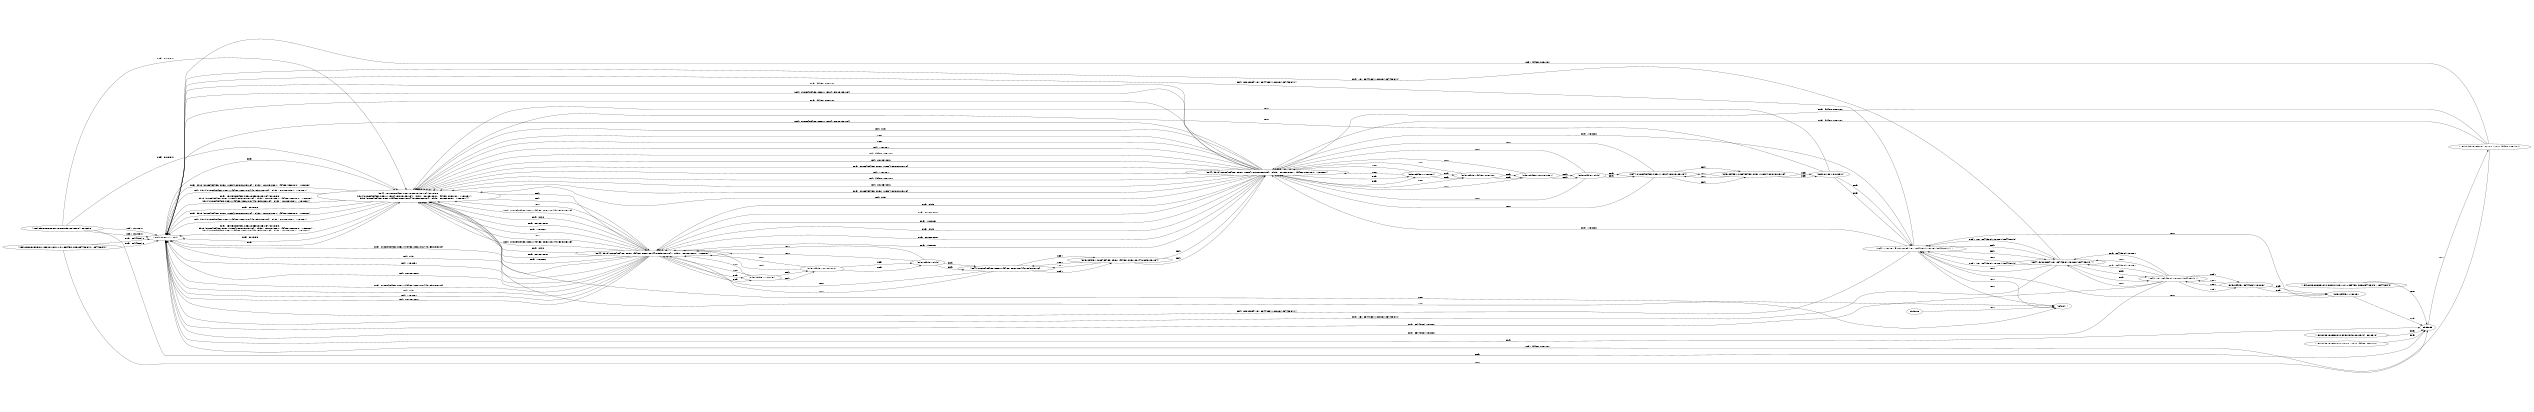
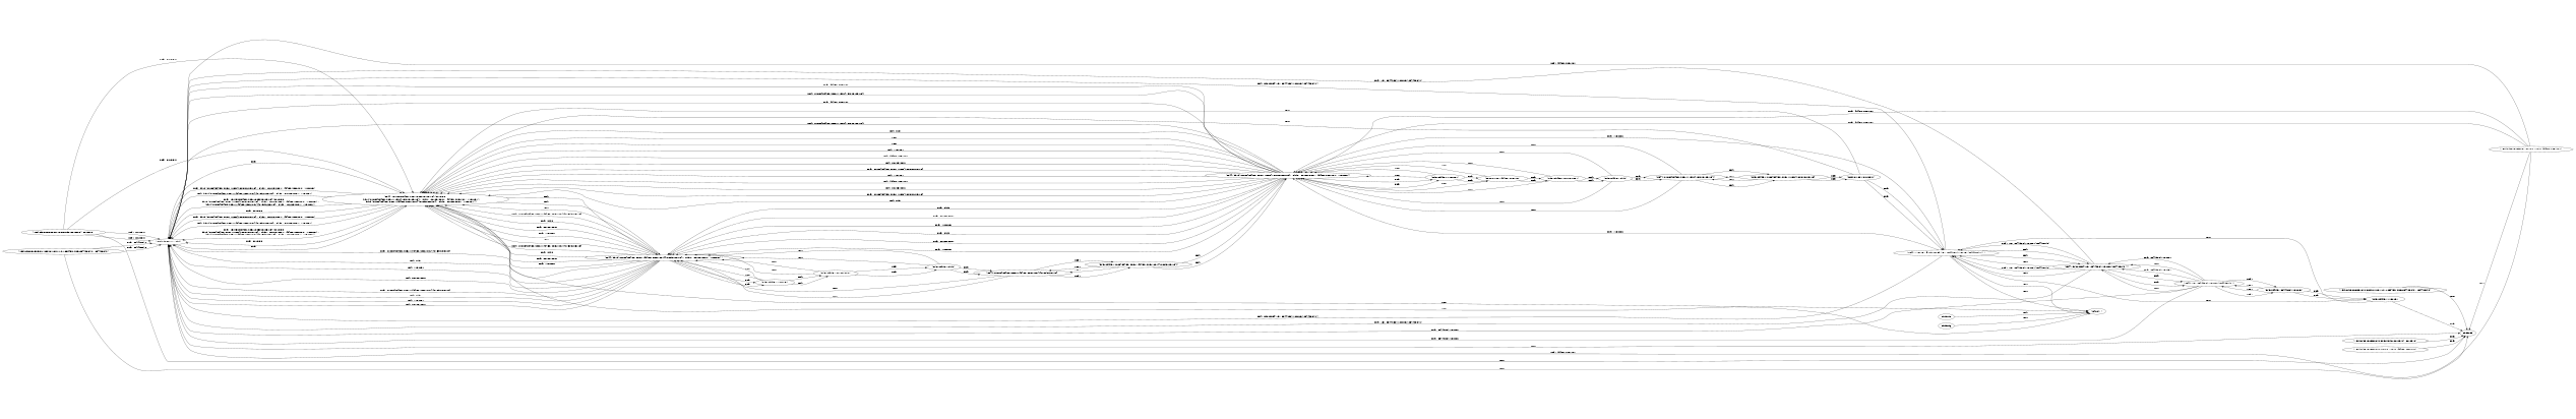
  digraph {
    fontname="DejaVu Sans Mono"
    rankdir=LR
    node [fontname="DejaVu Sans Mono"]
    edge [fontname="DejaVu Sans Mono"]
    n1 [label="(MethodReturn,void)"]
    n2 [label="(Call,requestFileSystemAccessInternal(context,\n         bind(&LocalFileSystem::resolveURLInternal, this, contextPtr, fileSystemURL, wrapper),\n         bind(&LocalFileSystem::fileSystemNotAllowedInternal, this, contextPtr, wrapper)))"]
    1000100
    n4 [label="(Block,)"]
    n5 [label="(Call,bind(&LocalFileSystem::fileSystemNotAllowedInternal, this, contextPtr, wrapper))"]
    n6 [label="(MethodParameterIn,ExecutionContext* context)"]
    n7 [label="(MethodParameterOut,ExecutionContext* context)"]
    n8 [label="(MethodParameterIn,const KURL& fileSystemURL)"]
    n9 [label="(Call,bind(&LocalFileSystem::resolveURLInternal, this, contextPtr, fileSystemURL, wrapper))"]
    n10 [label="(Identifier,wrapper)"]
    n11 [label="(MethodParameterOut,const KURL& fileSystemURL)"]
    n12 [label="(MethodParameterIn,PassOwnPtr<AsyncFileSystemCallbacks> callbacks)"]
    n13 [label="(MethodParameterOut,PassOwnPtr<AsyncFileSystemCallbacks> callbacks)"]
    n14 [label="(Call,wrapper = adoptRef(new CallbackWrapper(callbacks)))"]
    n15 [label="(Call,adoptRef(new CallbackWrapper(callbacks)))"]
    n16 [label="(Call,new CallbackWrapper(callbacks))"]
    n17 [label="(Identifier,wrapper)"]
    n18 [label="(Identifier,CallbackWrapper)"]
    n19 [label="(PassOwnPtr,context)"]
    n20 [label="(Identifier,wrapper)"]
    n21 [label="(Call,&LocalFileSystem::resolveURLInternal)"]
    n22 [label="(Identifier,LocalFileSystem::resolveURLInternal)"]
    n23 [label="(Identifier,this)"]
    n24 [label="(Identifier,contextPtr)"]
-   n25 [label="(Identifier,fileSystemURL)"]
+   n25 [label="(PassOwnPtr,fileSystemURL)"]
    n26 [label="(Call,&LocalFileSystem::fileSystemNotAllowedInternal)"]
    n27 [label="(Identifier,LocalFileSystem::fileSystemNotAllowedInternal)"]
    n28 [label="(Identifier,this)"]
    n29 [label="(Identifier,contextPtr)"]
    1000105
+   1000106
    n1 -> n2 [label="CFG: "]
    n1 -> n2 [label="CFG: "]
-   n1 -> 1000100 [label="DDG: "]
+   n1 -> 1000100 [label="AST: "]
    n2 -> n1 [label="DDG: bind(&LocalFileSystem::resolveURLInternal, this, contextPtr, fileSystemURL, wrapper)"]
    n2 -> n1 [label="DDG: bind(&LocalFileSystem::fileSystemNotAllowedInternal, this, contextPtr, wrapper)"]
    n2 -> n1 [label="DDG: requestFileSystemAccessInternal(context,\n         bind(&LocalFileSystem::resolveURLInternal, this, contextPtr, fileSystemURL, wrapper),\n         bind(&LocalFileSystem::fileSystemNotAllowedInternal, this, contextPtr, wrapper))"]
    n2 -> n1 [label="DDG: context"]
    n2 -> n1 [label="DDG: bind(&LocalFileSystem::resolveURLInternal, this, contextPtr, fileSystemURL, wrapper)"]
    n2 -> n1 [label="DDG: bind(&LocalFileSystem::fileSystemNotAllowedInternal, this, contextPtr, wrapper)"]
    n2 -> n1 [label="DDG: requestFileSystemAccessInternal(context,\n         bind(&LocalFileSystem::resolveURLInternal, this, contextPtr, fileSystemURL, wrapper),\n         bind(&LocalFileSystem::fileSystemNotAllowedInternal, this, contextPtr, wrapper))"]
    n2 -> n1 [label="DDG: context"]
    n2 -> n4 [label="AST: "]
    n2 -> n4 [label="AST: "]
    n2 -> n5 [label="CFG: "]
    n2 -> n5 [label="CFG: "]
    n5 -> n1 [label="DDG: wrapper"]
    n5 -> n1 [label="DDG: contextPtr"]
    n5 -> n1 [label="DDG: &LocalFileSystem::fileSystemNotAllowedInternal"]
    n5 -> n1 [label="DDG: this"]
    n5 -> n1 [label="DDG: wrapper"]
    n5 -> n1 [label="DDG: contextPtr"]
    n5 -> n1 [label="DDG: &LocalFileSystem::fileSystemNotAllowedInternal"]
    n5 -> n1 [label="DDG: this"]
    n5 -> n2 [label="AST: "]
    n5 -> n2 [label="DDG: &LocalFileSystem::fileSystemNotAllowedInternal"]
    n5 -> n2 [label="DDG: this"]
    n5 -> n2 [label="DDG: contextPtr"]
    n5 -> n2 [label="DDG: wrapper"]
    n5 -> n2 [label="AST: "]
    n5 -> n2 [label="DDG: &LocalFileSystem::fileSystemNotAllowedInternal"]
    n5 -> n2 [label="DDG: this"]
    n5 -> n2 [label="DDG: contextPtr"]
    n5 -> n2 [label="DDG: wrapper"]
    n5 -> n20 [label="CFG: "]
    n5 -> n20 [label="CFG: "]
    n6 -> n1 [label="DDG: context"]
    n6 -> n1 [label="DDG: context"]
    n6 -> n2 [label="DDG: context"]
    n6 -> n2 [label="DDG: context"]
-   n6 -> 1000100 [label="CFG: "]
+   n6 -> 1000100 [label="AST: "]
    n7 -> 1000100 [label="CFG: "]
    n8 -> n1 [label="DDG: fileSystemURL"]
    n8 -> n1 [label="DDG: fileSystemURL"]
-   1000100 -> n8 [label="AST: "]
+   n8 -> 1000100 [label="AST: "]
    n8 -> n9 [label="DDG: fileSystemURL"]
    n8 -> n9 [label="DDG: fileSystemURL"]
    n9 -> n1 [label="DDG: fileSystemURL"]
    n9 -> n1 [label="DDG: &LocalFileSystem::resolveURLInternal"]
    n9 -> n1 [label="DDG: fileSystemURL"]
    n9 -> n1 [label="DDG: &LocalFileSystem::resolveURLInternal"]
    n9 -> n2 [label="AST: "]
    n9 -> n2 [label="DDG: wrapper"]
    n9 -> n2 [label="DDG: fileSystemURL"]
    n9 -> n2 [label="DDG: contextPtr"]
    n9 -> n2 [label="DDG: &LocalFileSystem::resolveURLInternal"]
    n9 -> n2 [label="DDG: this"]
    n9 -> n2 [label="AST: "]
    n9 -> n2 [label="DDG: wrapper"]
    n9 -> n2 [label="DDG: fileSystemURL"]
    n9 -> n2 [label="DDG: contextPtr"]
    n9 -> n2 [label="DDG: &LocalFileSystem::resolveURLInternal"]
    n9 -> n2 [label="DDG: this"]
    n9 -> n5 [label="DDG: this"]
    n9 -> n5 [label="DDG: contextPtr"]
    n9 -> n5 [label="DDG: wrapper"]
    n9 -> n5 [label="DDG: this"]
    n9 -> n5 [label="DDG: contextPtr"]
    n9 -> n5 [label="DDG: wrapper"]
    n9 -> n10 [label="CFG: "]
    n9 -> n10 [label="CFG: "]
    n10 -> n9 [label="AST: "]
    n10 -> n9 [label="AST: "]
    n10 -> n25 [label="CFG: "]
    n10 -> n25 [label="CFG: "]
    n11 -> 1000100 [label="DDG: "]
    n12 -> n1 [label="DDG: callbacks"]
    n12 -> n1 [label="DDG: callbacks"]
    n12 -> 1000100 [label="AST: "]
    n13 -> 1000100 [label="AST: "]
    n14 -> n1 [label="DDG: adoptRef(new CallbackWrapper(callbacks))"]
    n14 -> n1 [label="DDG: adoptRef(new CallbackWrapper(callbacks))"]
    n14 -> n4 [label="AST: "]
    n14 -> n4 [label="AST: "]
    n14 -> n9 [label="DDG: wrapper"]
    n14 -> n9 [label="DDG: wrapper"]
    n14 -> n15 [label="CFG: "]
    n14 -> n15 [label="CFG: "]
    n15 -> n1 [label="DDG: new CallbackWrapper(callbacks)"]
    n15 -> n1 [label="DDG: new CallbackWrapper(callbacks)"]
    n15 -> n14 [label="AST: "]
    n15 -> n14 [label="DDG: new CallbackWrapper(callbacks)"]
    n15 -> n14 [label="AST: "]
    n15 -> n14 [label="DDG: new CallbackWrapper(callbacks)"]
    n15 -> n16 [label="CFG: "]
    n15 -> n16 [label="CFG: "]
    n16 -> n1 [label="DDG: CallbackWrapper"]
    n16 -> n1 [label="DDG: CallbackWrapper"]
    n16 -> n15 [label="AST: "]
    n16 -> n15 [label="DDG: CallbackWrapper"]
    n16 -> n15 [label="AST: "]
    n16 -> n15 [label="DDG: CallbackWrapper"]
    n16 -> n18 [label="CFG: "]
    n16 -> n18 [label="CFG: "]
    n17 -> 1000100 [label="CFG: "]
    n17 -> n14 [label="AST: "]
    n17 -> n14 [label="AST: "]
    n18 -> n16 [label="AST: "]
    n18 -> n16 [label="AST: "]
    n18 -> n17 [label="CFG: "]
    n18 -> n17 [label="CFG: "]
    n19 -> n2 [label="AST: "]
    n19 -> n2 [label="AST: "]
    n19 -> n14 [label="CFG: "]
    n19 -> n14 [label="CFG: "]
    n20 -> n5 [label="AST: "]
    n20 -> n5 [label="AST: "]
    n20 -> n29 [label="CFG: "]
    n20 -> n29 [label="CFG: "]
    n21 -> n9 [label="AST: "]
    n21 -> n9 [label="AST: "]
    n21 -> n22 [label="CFG: "]
    n21 -> n22 [label="CFG: "]
    n22 -> n19 [label="CFG: "]
    n22 -> n19 [label="CFG: "]
    n22 -> n21 [label="AST: "]
    n22 -> n21 [label="AST: "]
    n23 -> n9 [label="AST: "]
    n23 -> n9 [label="AST: "]
    n23 -> n21 [label="CFG: "]
    n23 -> n21 [label="CFG: "]
    n24 -> n9 [label="AST: "]
    n24 -> n9 [label="AST: "]
    n24 -> n23 [label="CFG: "]
    n24 -> n23 [label="CFG: "]
    n25 -> n9 [label="AST: "]
    n25 -> n9 [label="AST: "]
    n25 -> n24 [label="CFG: "]
    n25 -> n24 [label="CFG: "]
    n26 -> n5 [label="AST: "]
    n26 -> n5 [label="AST: "]
    n26 -> n27 [label="CFG: "]
    n26 -> n27 [label="CFG: "]
    n27 -> n9 [label="CFG: "]
    n27 -> n9 [label="CFG: "]
    n27 -> n26 [label="AST: "]
    n27 -> n26 [label="AST: "]
    n28 -> n5 [label="AST: "]
    n28 -> n5 [label="AST: "]
    n28 -> n26 [label="CFG: "]
    n28 -> n26 [label="CFG: "]
    n29 -> n5 [label="AST: "]
    n29 -> n5 [label="AST: "]
    n29 -> n28 [label="CFG: "]
    n29 -> n28 [label="CFG: "]
-   1000105 -> n4 [label="AST: "]
+   1000105 -> n4 [label="DDG: "]
+   1000106 -> n4 [label="AST: "]
  }
